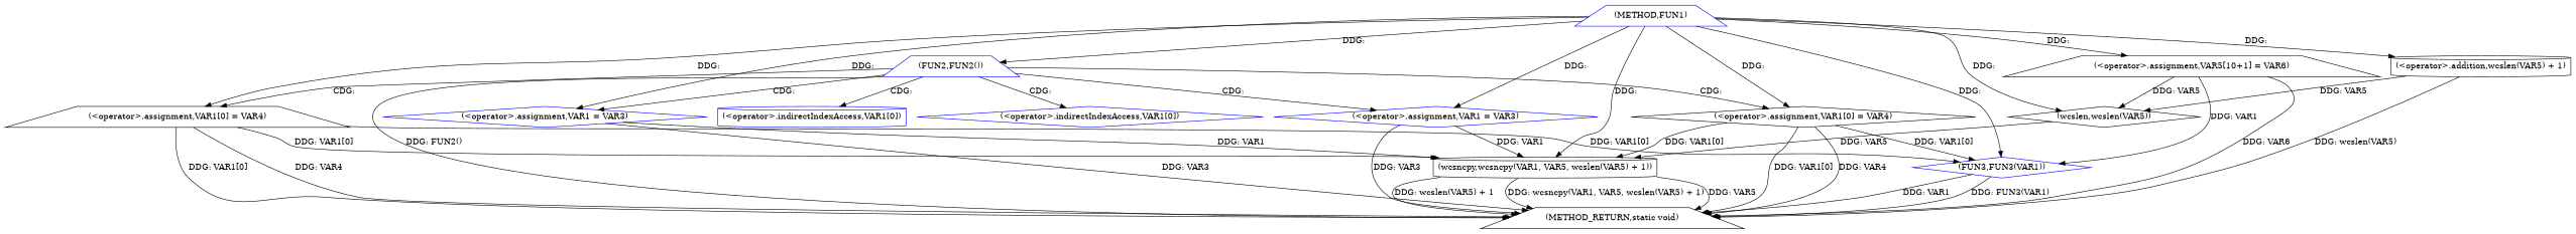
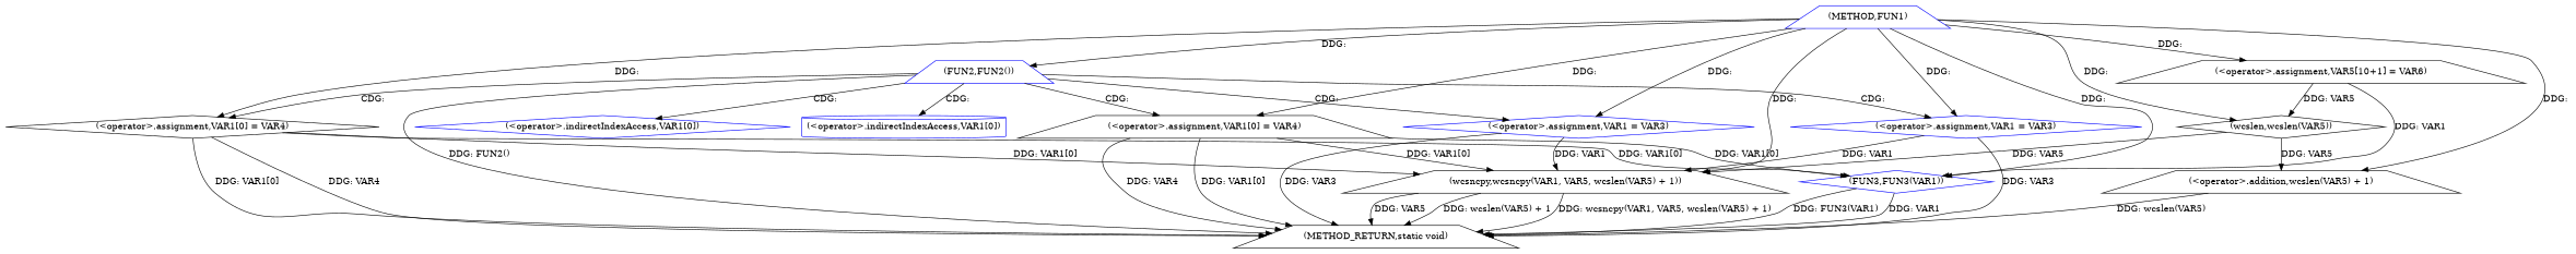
  digraph {
    node [color=blue shape=trapezium]
    n1 [label="(METHOD,FUN1)"]
    n2 [label="(FUN2,FUN2())"]
    n3 [label="(<operator>.assignment,VAR1 = VAR3)" shape=diamond]
    n4 [color=black label="(<operator>.assignment,VAR1[0] = VAR4)"]
    n5 [label="(<operator>.assignment,VAR1 = VAR3)" shape=diamond]
    n6 [color=black label="(<operator>.assignment,VAR1[0] = VAR4)" shape=diamond]
    n7 [color=black label="(<operator>.assignment,VAR5[10+1] = VAR6)"]
-   n8 [color=black label="(wcsncpy,wcsncpy(VAR1, VAR5, wcslen(VAR5) + 1))" shape=cylinder]
-   n9 [color=black label="(<operator>.addition,wcslen(VAR5) + 1)" shape=cylinder]
+   n8 [color=black label="(wcsncpy,wcsncpy(VAR1, VAR5, wcslen(VAR5) + 1))"]
+   n9 [color=black label="(<operator>.addition,wcslen(VAR5) + 1)"]
    n10 [color=black label="(wcslen,wcslen(VAR5))" shape=diamond]
    n11 [label="(FUN3,FUN3(VAR1))" shape=diamond]
    n12 [color=black label="(METHOD_RETURN,static void)"]
    n13 [label="(<operator>.indirectIndexAccess,VAR1[0])" shape=cylinder]
    n14 [label="(<operator>.indirectIndexAccess,VAR1[0])" shape=diamond]
    n1 -> n2 [label="DDG: "]
    n1 -> n3 [label="DDG: "]
    n1 -> n4 [label="DDG: "]
    n1 -> n5 [label="DDG: "]
    n1 -> n6 [label="DDG: "]
    n1 -> n7 [label="DDG: "]
    n1 -> n8 [label="DDG: "]
    n1 -> n9 [label="DDG: "]
    n1 -> n10 [label="DDG: "]
    n1 -> n11 [label="DDG: "]
    n2 -> n3 [label="CDG: "]
    n2 -> n4 [label="CDG: "]
    n2 -> n5 [label="CDG: "]
    n2 -> n6 [label="CDG: "]
    n2 -> n12 [label="DDG: FUN2()"]
    n2 -> n13 [label="CDG: "]
    n2 -> n14 [label="CDG: "]
    n3 -> n8 [label="DDG: VAR1"]
    n3 -> n12 [label="DDG: VAR3"]
    n4 -> n8 [label="DDG: VAR1[0]"]
    n4 -> n11 [label="DDG: VAR1[0]"]
    n4 -> n12 [label="DDG: VAR4"]
    n4 -> n12 [label="DDG: VAR1[0]"]
    n5 -> n8 [label="DDG: VAR1"]
    n5 -> n12 [label="DDG: VAR3"]
    n6 -> n8 [label="DDG: VAR1[0]"]
    n6 -> n11 [label="DDG: VAR1[0]"]
    n6 -> n12 [label="DDG: VAR4"]
    n6 -> n12 [label="DDG: VAR1[0]"]
    n7 -> n10 [label="DDG: VAR5"]
    n7 -> n11 [label="DDG: VAR1"]
-   n7 -> n12 [label="DDG: VAR6"]
    n8 -> n12 [label="DDG: wcslen(VAR5) + 1"]
    n8 -> n12 [label="DDG: wcsncpy(VAR1, VAR5, wcslen(VAR5) + 1)"]
    n8 -> n12 [label="DDG: VAR5"]
    n9 -> n12 [label="DDG: wcslen(VAR5)"]
    n10 -> n8 [label="DDG: VAR5"]
-   n9 -> n10 [label="DDG: VAR5"]
+   n10 -> n9 [label="DDG: VAR5"]
    n11 -> n12 [label="DDG: VAR1"]
    n11 -> n12 [label="DDG: FUN3(VAR1)"]
  }
